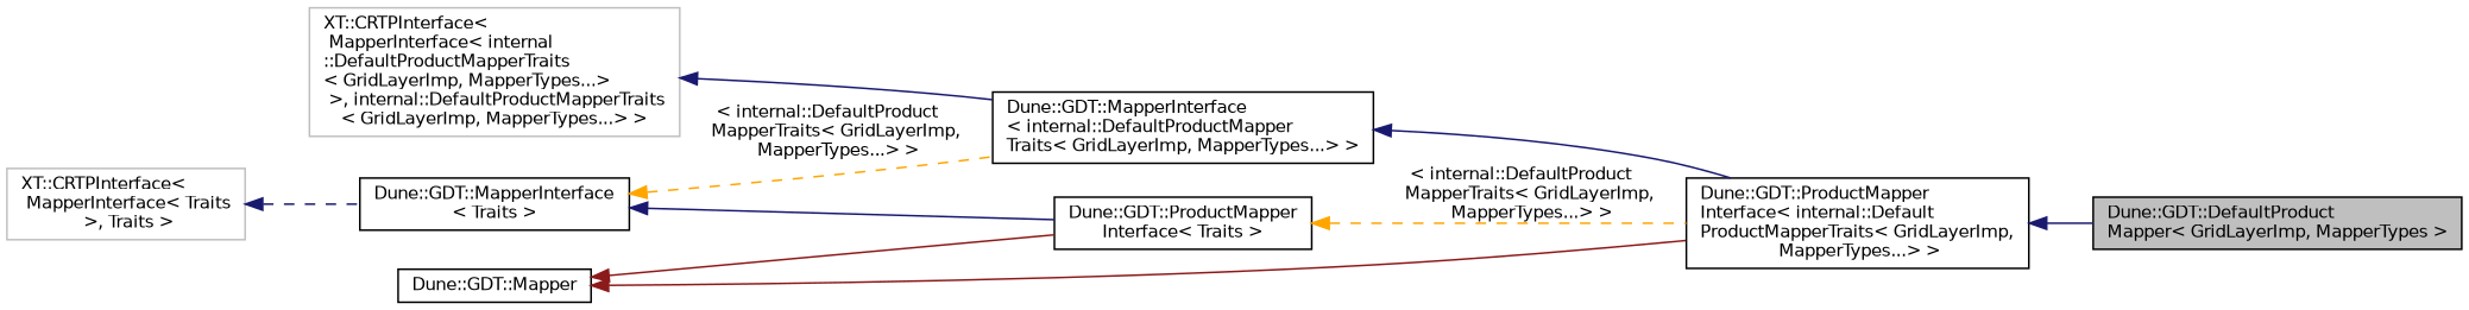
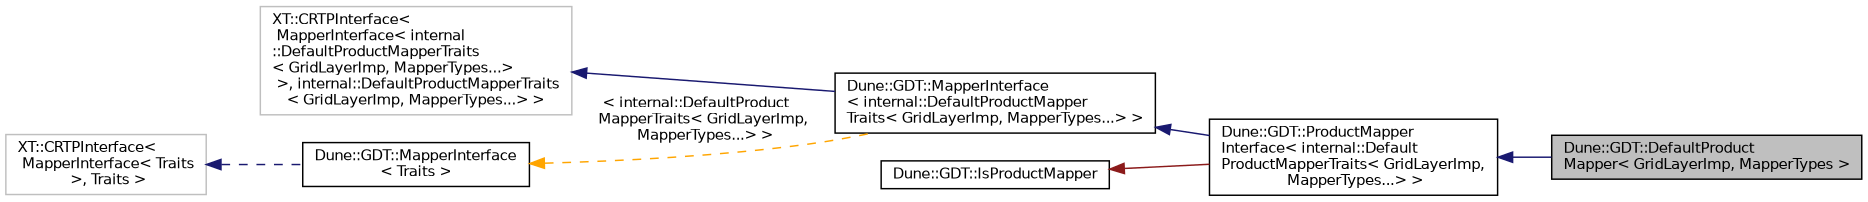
  digraph {
    rankdir=LR
    node [color=black fillcolor=white fontname=Helvetica fontsize=10 shape=record style=filled]
    edge [color=midnightblue dir=back fontname=Helvetica fontsize=10 labelfontname=Helvetica labelfontsize=10 style=solid]
    n1 [fillcolor=grey75 fontcolor=black height=0.2 label="Dune::GDT::DefaultProduct\lMapper\< GridLayerImp, MapperTypes \>" width=0.4]
    n2 [height=0.2 label="Dune::GDT::ProductMapper\lInterface\< internal::Default\lProductMapperTraits\< GridLayerImp,\l MapperTypes...\> \>" width=0.4]
    n3 [height=0.2 label="Dune::GDT::MapperInterface\l\< internal::DefaultProductMapper\lTraits\< GridLayerImp, MapperTypes...\> \>" width=0.4]
    n4 [color=grey75 height=0.2 label="XT::CRTPInterface\<\l MapperInterface\< internal\l::DefaultProductMapperTraits\l\< GridLayerImp, MapperTypes...\>\l \>, internal::DefaultProductMapperTraits\l\< GridLayerImp, MapperTypes...\> \>" width=0.4]
    n5 [height=0.2 label="Dune::GDT::MapperInterface\l\< Traits \>" width=0.4]
-   n6 [height=0.2 label="Dune::GDT::ProductMapper\lInterface\< Traits \>" width=0.4]
    n7 [color=grey75 height=0.2 label="XT::CRTPInterface\<\l MapperInterface\< Traits\l \>, Traits \>" width=0.4]
-   n8 [height=0.2 label="Dune::GDT::Mapper" width=0.4]
+   n8 [height=0.2 label="Dune::GDT::IsProductMapper" width=0.4]
    n2 -> n1
    n3 -> n2
    n4 -> n3
    n5 -> n3 [color=orange label=" \< internal::DefaultProduct\lMapperTraits\< GridLayerImp,\l MapperTypes...\> \>" style=dashed]
-   n5 -> n6
-   n6 -> n2 [color=orange label=" \< internal::DefaultProduct\lMapperTraits\< GridLayerImp,\l MapperTypes...\> \>" style=dashed]
    n7 -> n5 [style=dashed]
    n8 -> n2 [color=firebrick4]
-   n8 -> n6 [color=firebrick4]
  }
